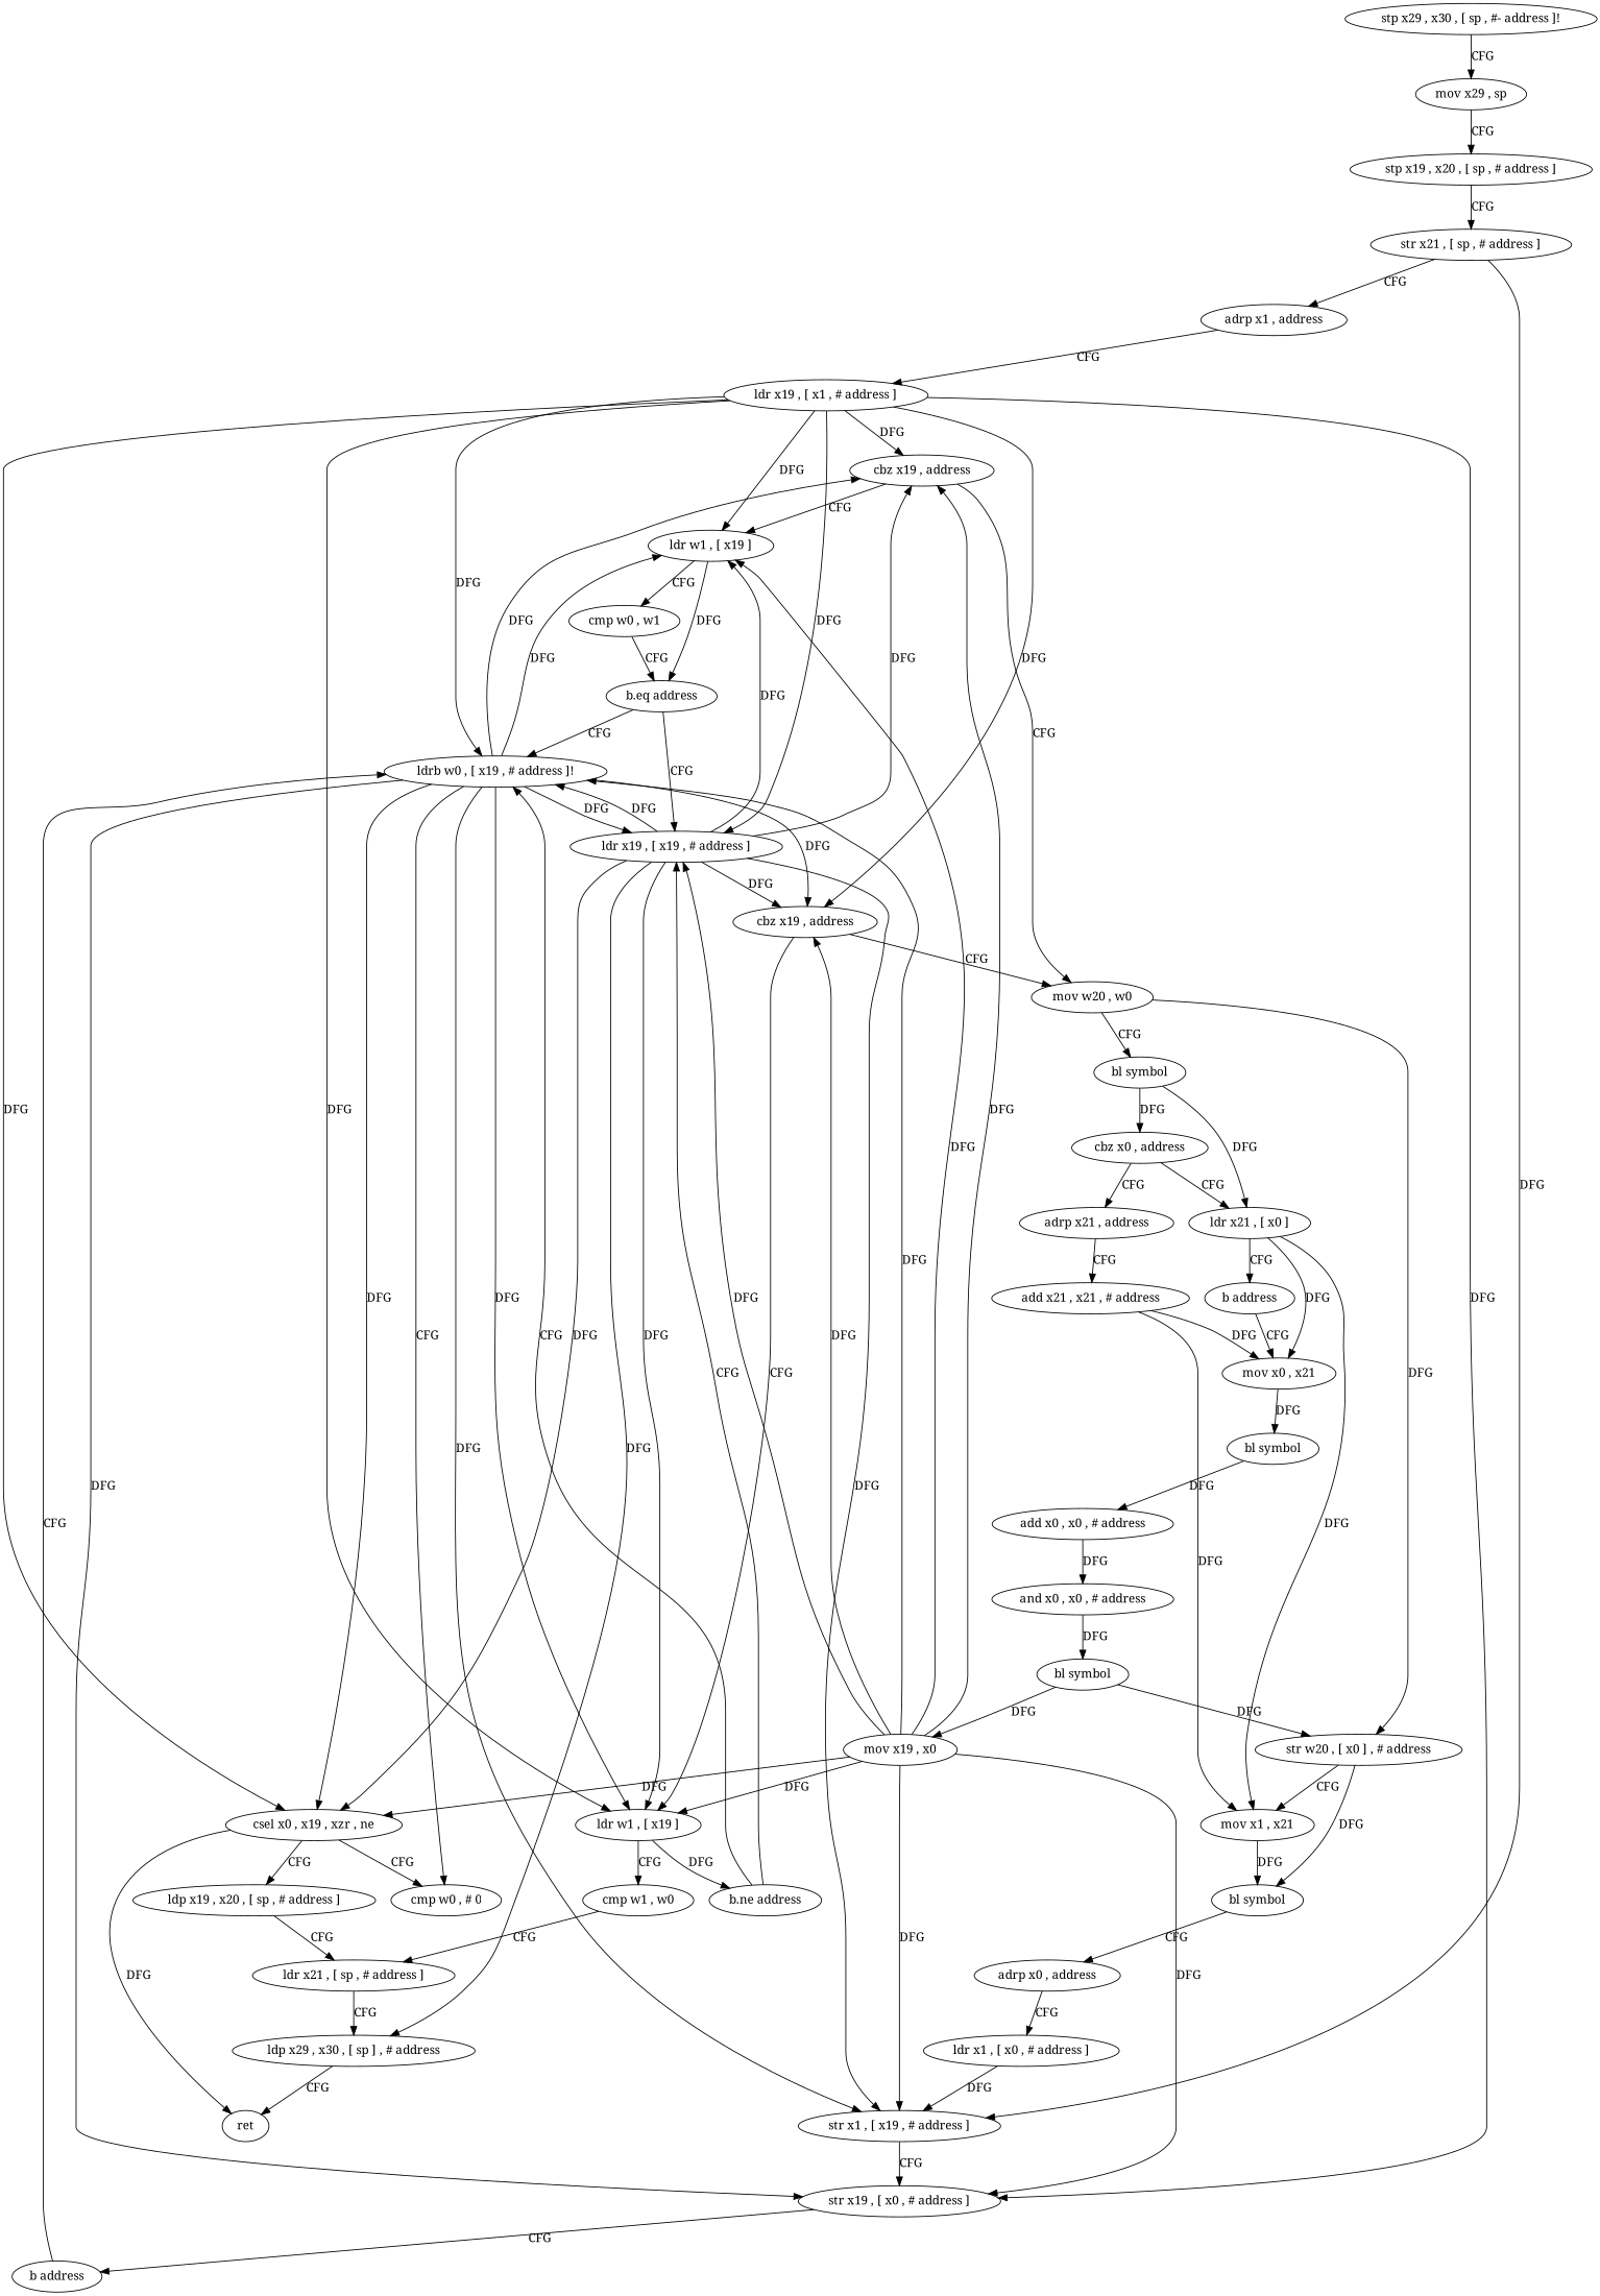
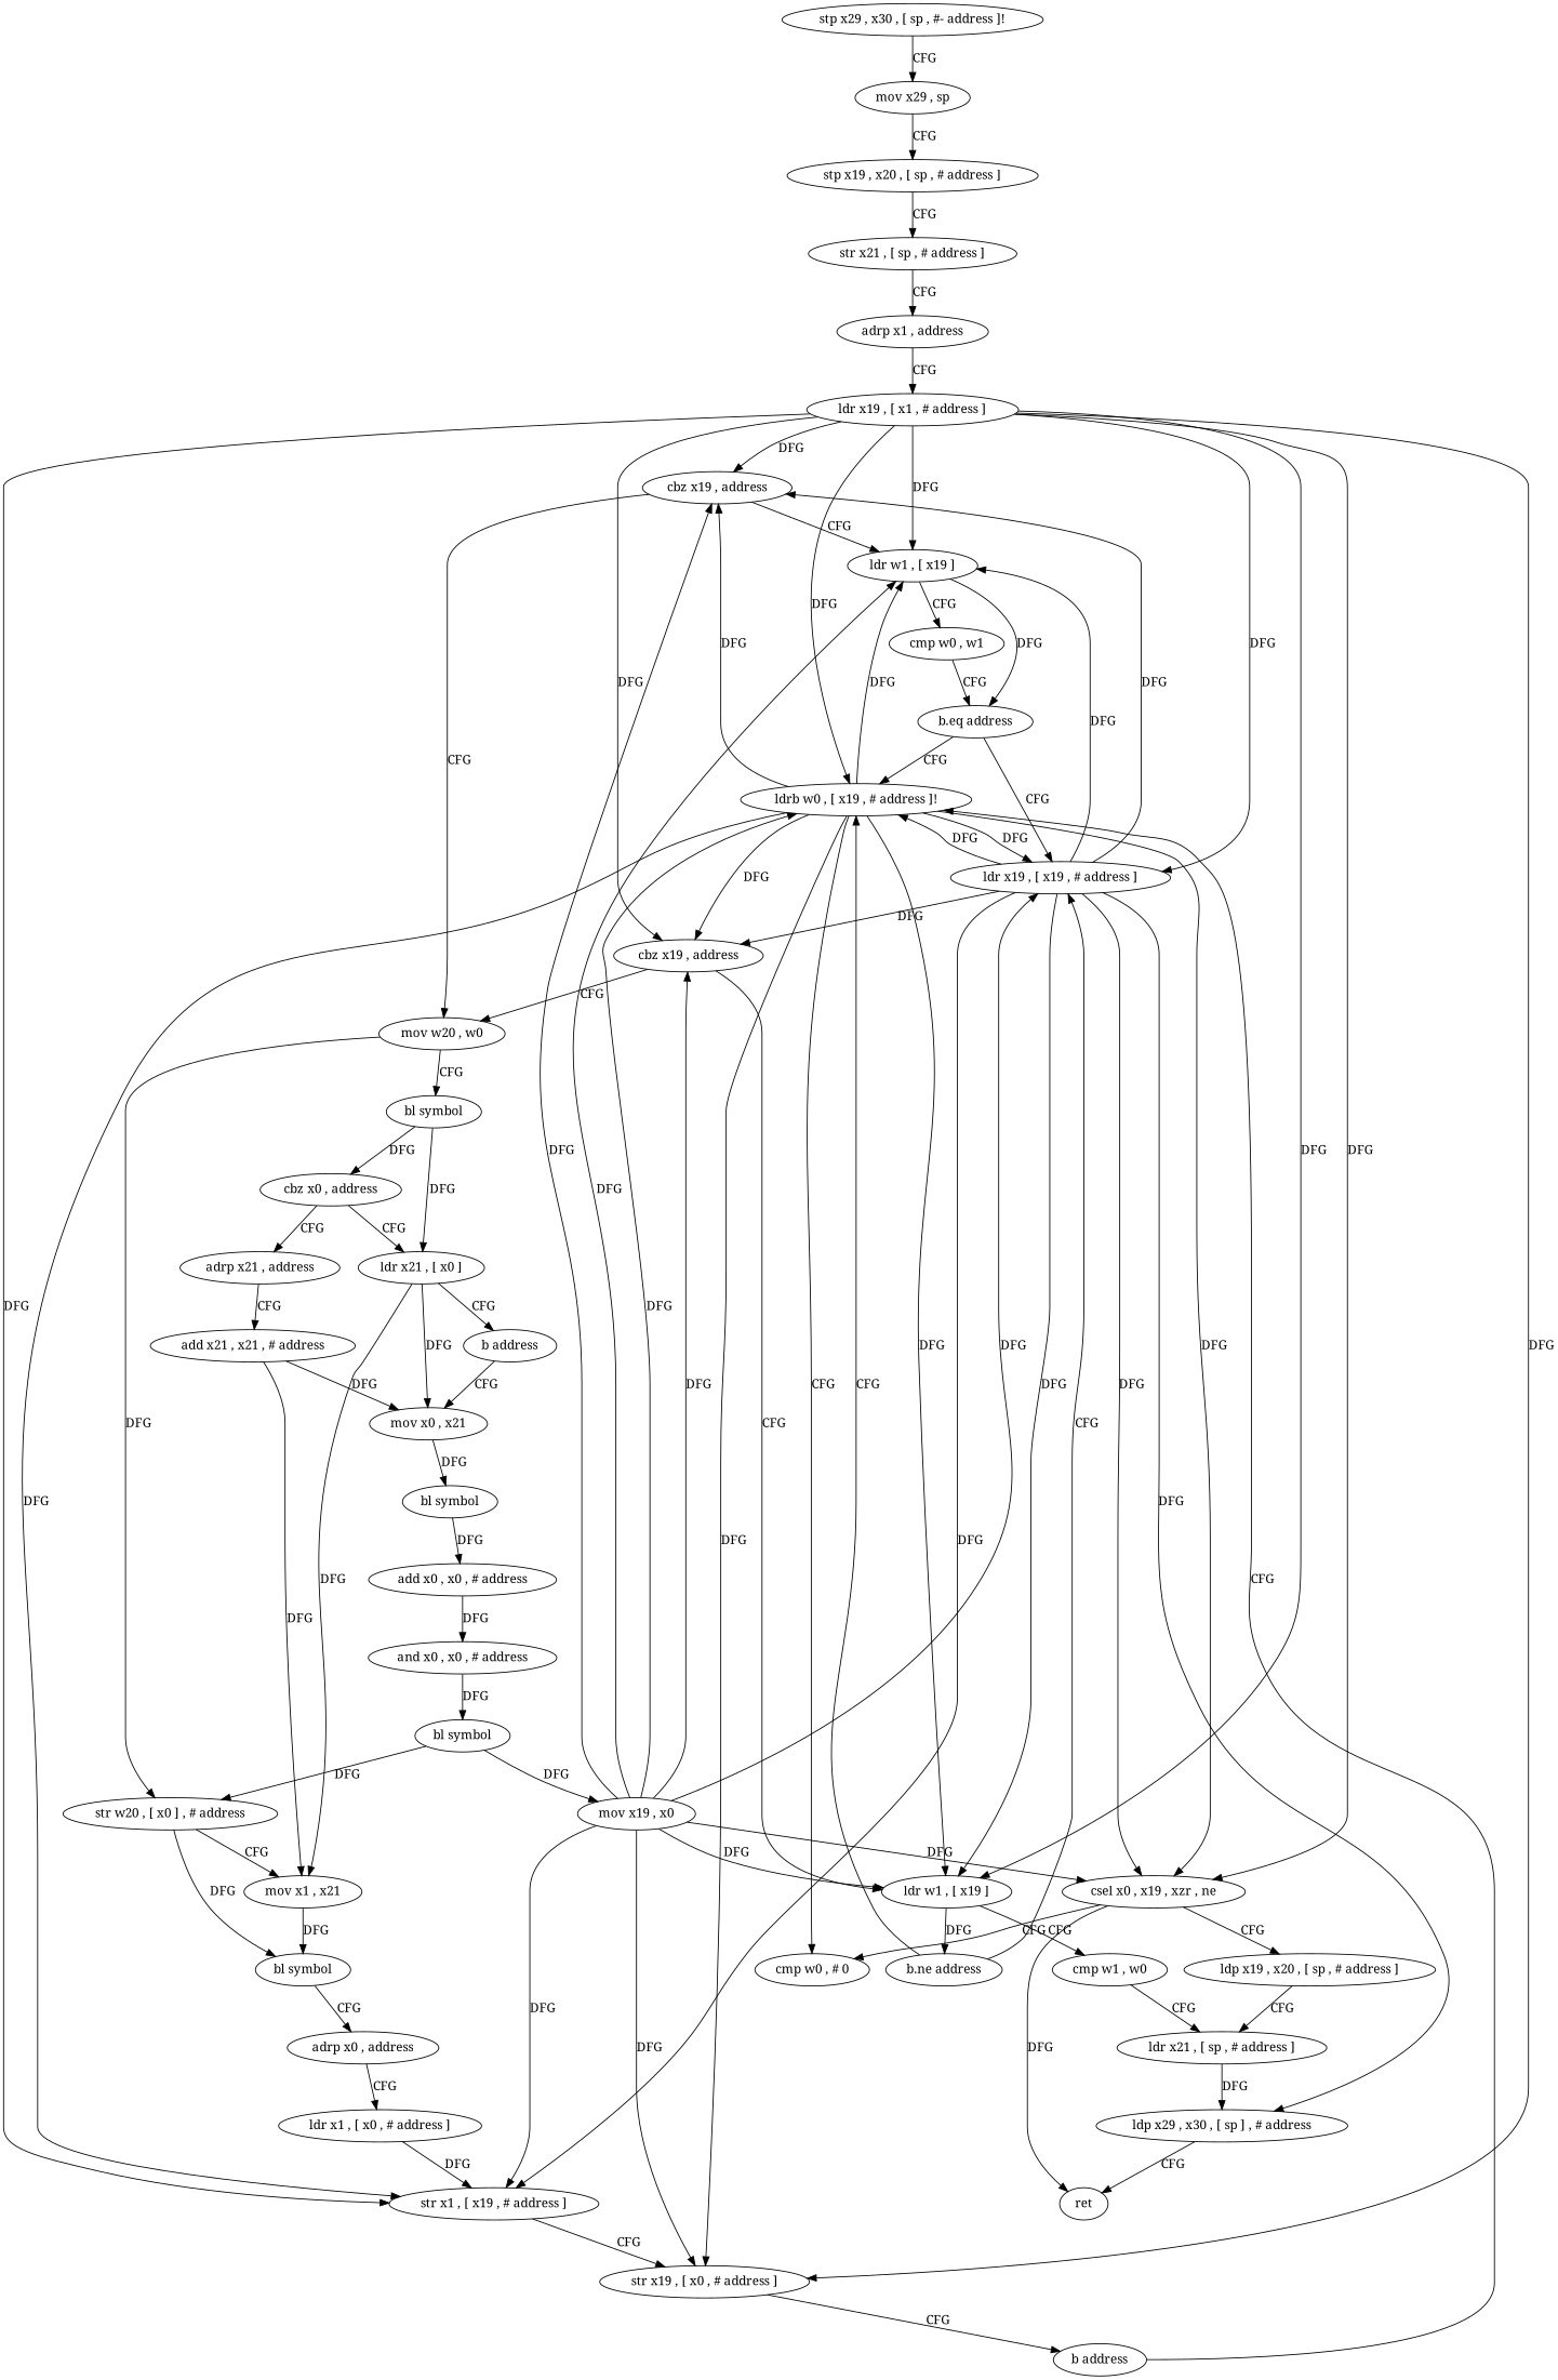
  digraph {
    fontname="Noto Serif"
    node [fontname="Noto Serif"]
    edge [fontname="Noto Serif"]
    n1 [label="stp x29 , x30 , [ sp , #- address ]!"]
    n2 [label="mov x29 , sp"]
    n3 [label="stp x19 , x20 , [ sp , # address ]"]
    n4 [label="str x21 , [ sp , # address ]"]
    n5 [label="adrp x1 , address"]
    n6 [label="ldr x19 , [ x1 , # address ]"]
    n7 [label="cbz x19 , address"]
    n8 [label="ldr w1 , [ x19 ]"]
    n9 [label="ldrb w0 , [ x19 , # address ]!"]
    n10 [label="ldr x19 , [ x19 , # address ]"]
    n11 [label="csel x0 , x19 , xzr , ne"]
    n12 [label="cbz x19 , address"]
    n13 [label="ldr w1 , [ x19 ]"]
    n14 [label="str x1 , [ x19 , # address ]"]
    n15 [label="str x19 , [ x0 , # address ]"]
    n16 [label="mov w20 , w0"]
    n17 [label="cmp w0 , w1"]
    n18 [label="b.eq address"]
    n19 [label="cmp w0 , # 0"]
    n20 [label="ldp x29 , x30 , [ sp ] , # address"]
    n21 [label="ldp x19 , x20 , [ sp , # address ]"]
    n22 [label=ret]
    n23 [label="cmp w1 , w0"]
    n24 [label="b.ne address"]
    n25 [label="b address"]
    n26 [label="bl symbol"]
    n27 [label="str w20 , [ x0 ] , # address"]
    n28 [label="cbz x0 , address"]
    n29 [label="ldr x21 , [ x0 ]"]
    n30 [label="mov x1 , x21"]
    n31 [label="bl symbol"]
    n32 [label="adrp x21 , address"]
    n33 [label="mov x0 , x21"]
    n34 [label="b address"]
    n35 [label="add x21 , x21 , # address"]
    n36 [label="bl symbol"]
    n37 [label="add x0 , x0 , # address"]
    n38 [label="ldr x21 , [ sp , # address ]"]
    n39 [label="and x0 , x0 , # address"]
    n40 [label="bl symbol"]
    n41 [label="mov x19 , x0"]
    n42 [label="adrp x0 , address"]
    n43 [label="ldr x1 , [ x0 , # address ]"]
    n1 -> n2 [label=CFG]
    n2 -> n3 [label=CFG]
    n3 -> n4 [label=CFG]
    n4 -> n5 [label=CFG]
    n5 -> n6 [label=CFG]
    n6 -> n7 [label=DFG]
    n6 -> n8 [label=DFG]
    n6 -> n9 [label=DFG]
    n6 -> n10 [label=DFG]
    n6 -> n11 [label=DFG]
    n6 -> n12 [label=DFG]
    n6 -> n13 [label=DFG]
-   n4 -> n14 [label=DFG]
+   n6 -> n14 [label=DFG]
    n6 -> n15 [label=DFG]
    n7 -> n8 [label=CFG]
    n7 -> n16 [label=CFG]
    n8 -> n17 [label=CFG]
    n8 -> n18 [label=DFG]
    n9 -> n7 [label=DFG]
    n9 -> n8 [label=DFG]
    n9 -> n10 [label=DFG]
    n9 -> n11 [label=DFG]
    n9 -> n12 [label=DFG]
    n9 -> n13 [label=DFG]
    n9 -> n14 [label=DFG]
    n9 -> n15 [label=DFG]
    n9 -> n19 [label=CFG]
    n10 -> n7 [label=DFG]
    n10 -> n8 [label=DFG]
    n10 -> n9 [label=DFG]
    n10 -> n11 [label=DFG]
    n10 -> n12 [label=DFG]
    n10 -> n13 [label=DFG]
    n10 -> n14 [label=DFG]
    n10 -> n20 [label=DFG]
    n11 -> n19 [label=CFG]
    n11 -> n21 [label=CFG]
    n11 -> n22 [label=DFG]
    n12 -> n13 [label=CFG]
    n12 -> n16 [label=CFG]
    n13 -> n23 [label=CFG]
    n13 -> n24 [label=DFG]
    n14 -> n15 [label=CFG]
    n15 -> n25 [label=CFG]
    n16 -> n26 [label=CFG]
    n16 -> n27 [label=DFG]
    n17 -> n18 [label=CFG]
    n18 -> n9 [label=CFG]
    n18 -> n10 [label=CFG]
    n20 -> n22 [label=CFG]
    n21 -> n38 [label=CFG]
    n23 -> n38 [label=CFG]
    n24 -> n9 [label=CFG]
    n24 -> n10 [label=CFG]
    n25 -> n9 [label=CFG]
    n26 -> n28 [label=DFG]
    n26 -> n29 [label=DFG]
    n27 -> n30 [label=CFG]
    n27 -> n31 [label=DFG]
    n28 -> n29 [label=CFG]
    n28 -> n32 [label=CFG]
    n29 -> n30 [label=DFG]
    n29 -> n33 [label=DFG]
    n29 -> n34 [label=CFG]
    n30 -> n31 [label=DFG]
    n31 -> n42 [label=CFG]
    n32 -> n35 [label=CFG]
    n33 -> n36 [label=DFG]
    n34 -> n33 [label=CFG]
    n35 -> n30 [label=DFG]
    n35 -> n33 [label=DFG]
    n36 -> n37 [label=DFG]
    n37 -> n39 [label=DFG]
-   n38 -> n20 [label=CFG]
+   n38 -> n20 [label=DFG]
    n39 -> n40 [label=DFG]
    n40 -> n27 [label=DFG]
    n40 -> n41 [label=DFG]
    n41 -> n7 [label=DFG]
    n41 -> n8 [label=DFG]
    n41 -> n9 [label=DFG]
    n41 -> n10 [label=DFG]
    n41 -> n11 [label=DFG]
    n41 -> n12 [label=DFG]
    n41 -> n13 [label=DFG]
    n41 -> n14 [label=DFG]
    n41 -> n15 [label=DFG]
    n42 -> n43 [label=CFG]
    n43 -> n14 [label=DFG]
  }
